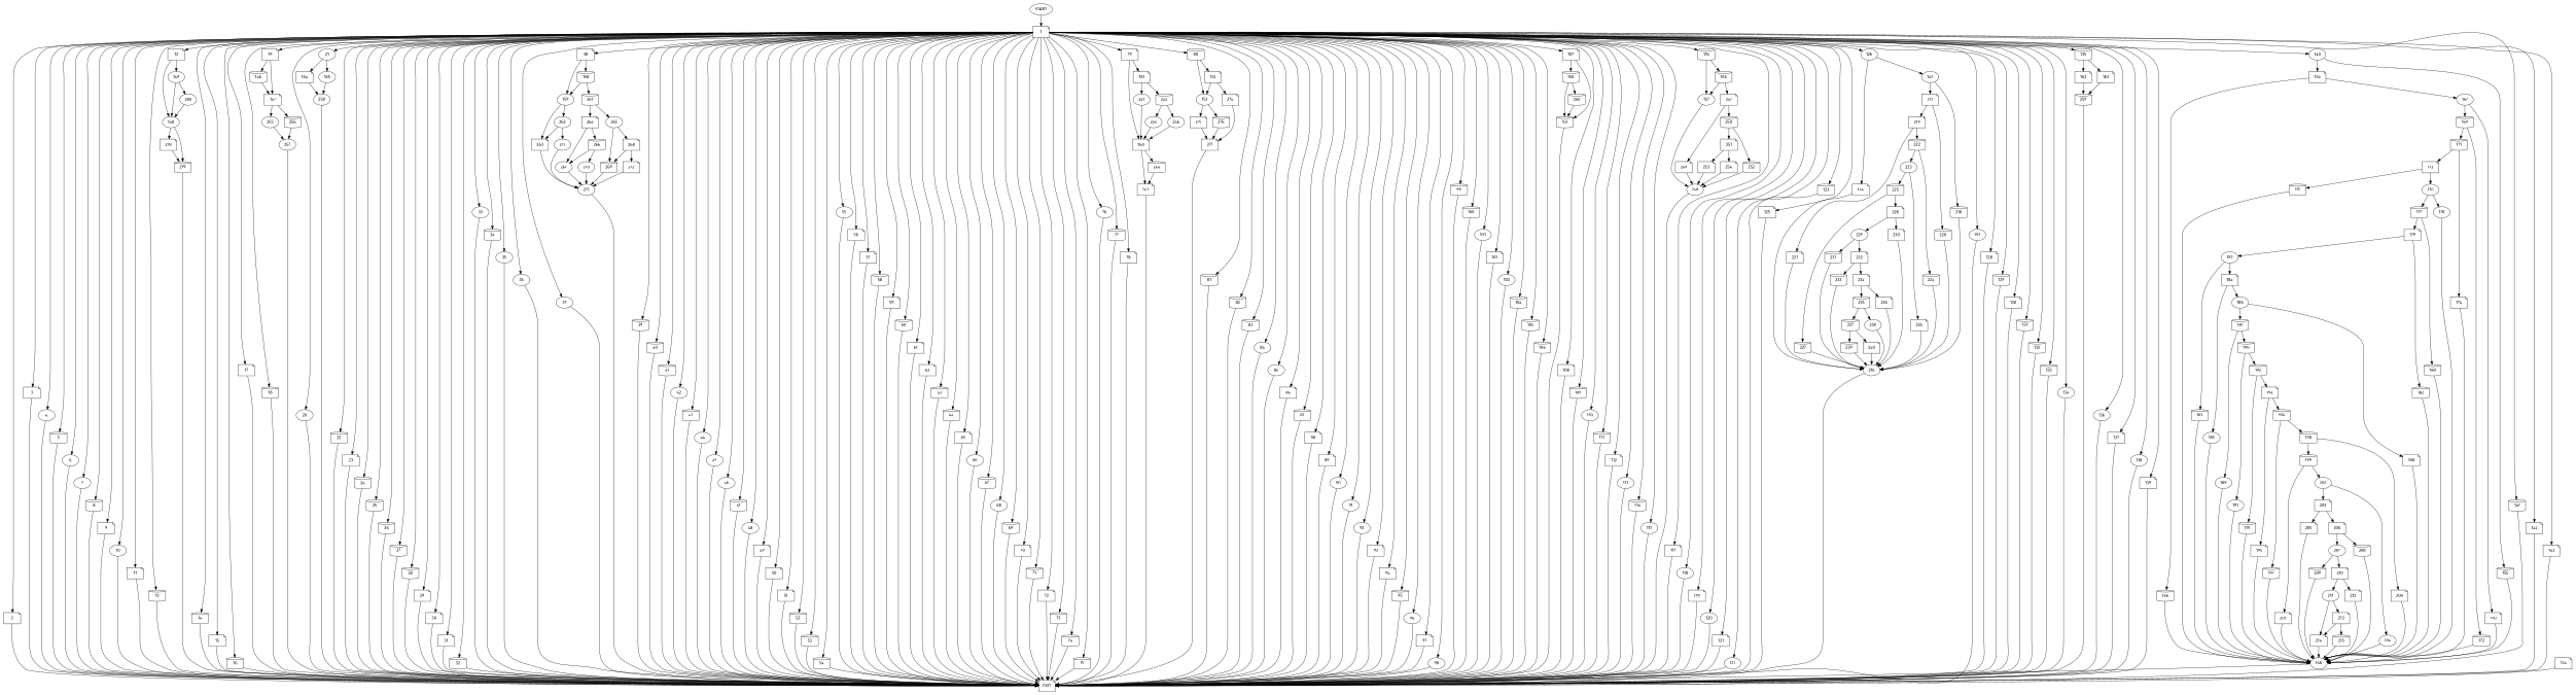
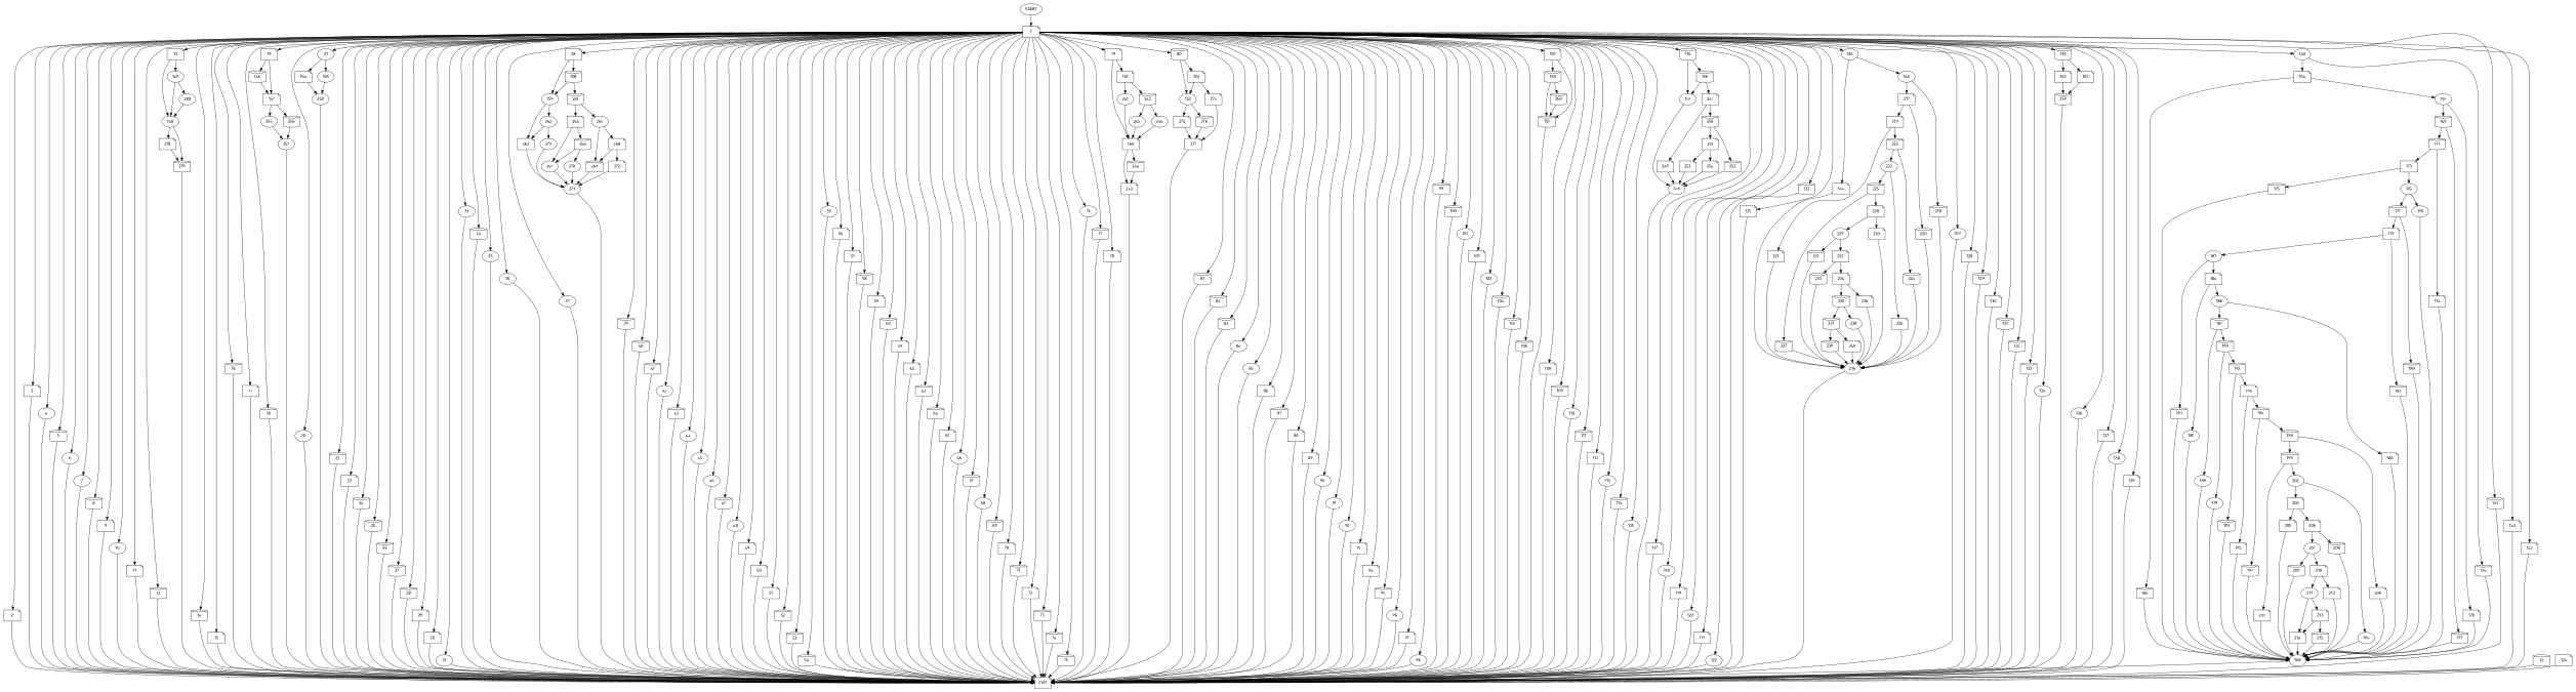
  digraph {
    fontname="Fira Sans"
    node [fontname="Fira Sans" shape=cylinder]
    edge [fontname="Fira Sans"]
    n1 [label=START shape=ellipse]
    1 [shape=note]
    2 [shape=note]
    3 [shape=note]
    4 [shape=ellipse]
    5
    6 [shape=ellipse]
    7 [shape=ellipse]
    8
    9 [shape=note]
    10 [shape=ellipse]
    11 [shape=note]
    12
    13 [shape=note]
    14
    15 [shape=note]
    16
    17 [shape=note]
    18
    19 [shape=note]
    20 [shape=ellipse]
    21 [shape=ellipse]
    22
    23 [shape=note]
    24
    25
    26
    27
    28
    29 [shape=note]
    30 [shape=note]
-   31 [shape=note]
+   31 [shape=ellipse]
    32
    33 [shape=ellipse]
    34
    35 [shape=ellipse]
    36 [shape=ellipse]
    37 [shape=ellipse]
    38 [shape=note]
    39
    40
    41
    42 [shape=ellipse]
    43
    44 [shape=ellipse]
    45 [shape=ellipse]
    46 [shape=ellipse]
    47
    48 [shape=ellipse]
    49 [shape=note]
    50 [shape=note]
    51 [shape=note]
    52
    53
    54
    55 [shape=ellipse]
    56 [shape=note]
    57 [shape=note]
    58
    59 [shape=note]
    60
    61 [shape=note]
    62 [shape=note]
    63
    64
    65 [shape=note]
    66 [shape=ellipse]
    67
    68 [shape=ellipse]
    69
    70 [shape=note]
    71
    72 [shape=note]
    73
    74
    75
    76 [shape=ellipse]
    77
    78 [shape=note]
    79 [shape=note]
    80
    81
    82
    83
    84 [shape=ellipse]
    85 [shape=ellipse]
    86 [shape=note]
    87
    88 [shape=note]
    89 [shape=note]
    90 [shape=ellipse]
    91 [shape=ellipse]
    92 [shape=ellipse]
    93 [shape=note]
    94 [shape=note]
    95
    96 [shape=ellipse]
    97 [shape=note]
    98 [shape=ellipse]
    99
    100
    101 [shape=ellipse]
    102 [shape=note]
    103 [shape=ellipse]
    104
    105
    106
    107 [shape=note]
    108 [shape=note]
    109
    110 [shape=ellipse]
    111
    112 [shape=note]
    113 [shape=ellipse]
    114
    115 [shape=ellipse]
    116
    117 [shape=note]
    118 [shape=ellipse]
    119 [shape=note]
    120 [shape=ellipse]
    121 [shape=note]
    122 [shape=ellipse]
    123
    125 [shape=note]
    126 [shape=ellipse]
    n127 [label=927 shape=ellipse]
    128 [shape=note]
    129
    130 [shape=note]
    131
    132
    133
    134 [shape=ellipse]
    135
    136 [shape=ellipse]
    137 [shape=note]
    138 [shape=ellipse]
    139 [shape=note]
    140 [shape=ellipse]
    141
    142 [shape=note]
    143 [shape=note]
    n144 [label=EXIT shape=note]
    148 [shape=ellipse]
    149 [shape=ellipse]
    146
    147 [shape=note]
    164 [shape=note]
    165 [shape=ellipse]
    158
    159 [shape=ellipse]
    160 [shape=note]
    161 [shape=note]
    152 [shape=note]
    153 [shape=ellipse]
    150
    151
    156
    157 [shape=ellipse]
    124 [shape=note]
    144 [shape=note]
    145 [shape=ellipse]
    162 [shape=note]
    163 [shape=note]
    154 [shape=note]
    155
    278 [shape=note]
    279
    280 [shape=ellipse]
    255 [shape=ellipse]
    256
    258 [shape=ellipse]
    261
    262 [shape=ellipse]
    263 [shape=note]
    243 [shape=note]
    244
    241 [shape=ellipse]
    242
    274 [shape=note]
    275 [shape=note]
    276
    260
    247 [shape=note]
    248 [shape=ellipse]
    216 [shape=ellipse]
    217 [shape=note]
    218
    259
    166
    167 [shape=ellipse]
    168 [shape=ellipse]
    219 [shape=note]
    220
    257 [shape=ellipse]
    277 [shape=note]
    169
    170 [shape=note]
    249 [shape=note]
    250
    264 [shape=note]
    265 [shape=ellipse]
    273 [shape=ellipse]
    271 [shape=ellipse]
    245 [shape=ellipse]
    246 [shape=ellipse]
    171
    172
    173 [shape=note]
    174 [shape=note]
    175
    176 [shape=ellipse]
    177
    178 [shape=ellipse]
    179 [shape=note]
    180
    181 [shape=ellipse]
    182
    183
    184 [shape=note]
    185 [shape=ellipse]
    186 [shape=ellipse]
    187
    188 [shape=note]
    189 [shape=ellipse]
    190
    191 [shape=ellipse]
    192
    193
    194 [shape=note]
    195 [shape=note]
    196
    197
    198
    199
    200 [shape=note]
    201 [shape=note]
    202 [shape=ellipse]
    203 [shape=note]
    204 [shape=ellipse]
    205 [shape=note]
    206 [shape=note]
    207 [shape=ellipse]
    208
    209
    210 [shape=note]
    211 [shape=ellipse]
    212 [shape=note]
    213 [shape=note]
    214 [shape=note]
    215
    221 [shape=note]
    222
    223 [shape=ellipse]
    224
    225
    226 [shape=note]
    227
    228 [shape=note]
    229 [shape=ellipse]
    230 [shape=note]
    231
    232 [shape=note]
    233
    234 [shape=note]
    235
    236 [shape=note]
    237
    238 [shape=ellipse]
    239
    240 [shape=note]
    251 [shape=note]
    252
    253 [shape=note]
    254 [shape=note]
    266
    267 [shape=ellipse]
    268 [shape=note]
    269
    270 [shape=ellipse]
    272 [shape=note]
    n1 -> 1
    1 -> 2
    1 -> 3
    1 -> 4
    1 -> 5
    1 -> 6
    1 -> 7
    1 -> 8
    1 -> 9
    1 -> 10
    1 -> 11
    1 -> 12
    1 -> 13
    1 -> 14
    1 -> 15
    1 -> 16
    1 -> 17
    1 -> 18
    1 -> 19
    1 -> 20
    1 -> 21
    1 -> 22
    1 -> 23
    1 -> 24
    1 -> 25
    1 -> 26
    1 -> 27
    1 -> 28
    1 -> 29
    1 -> 30
    1 -> 31
-   1 -> 32
    1 -> 33
    1 -> 34
    1 -> 35
    1 -> 36
    1 -> 37
    1 -> 38
    1 -> 39
    1 -> 40
    1 -> 41
    1 -> 42
    1 -> 43
    1 -> 44
    1 -> 45
    1 -> 46
    1 -> 47
    1 -> 48
    1 -> 49
    1 -> 50
    1 -> 51
    1 -> 52
    1 -> 53
    1 -> 54
    1 -> 55
    1 -> 56
    1 -> 57
    1 -> 58
    1 -> 59
    1 -> 60
    1 -> 61
    1 -> 62
    1 -> 63
    1 -> 64
    1 -> 65
    1 -> 66
    1 -> 67
    1 -> 68
    1 -> 69
    1 -> 70
    1 -> 71
    1 -> 72
    1 -> 73
    1 -> 74
    1 -> 75
    1 -> 76
    1 -> 77
    1 -> 78
    1 -> 79
    1 -> 80
    1 -> 81
    1 -> 82
    1 -> 83
    1 -> 84
    1 -> 85
    1 -> 86
    1 -> 87
    1 -> 88
    1 -> 89
    1 -> 90
    1 -> 91
    1 -> 92
    1 -> 93
    1 -> 94
    1 -> 95
    1 -> 96
    1 -> 97
    1 -> 98
    1 -> 99
    1 -> 100
    1 -> 101
    1 -> 102
    1 -> 103
    1 -> 104
    1 -> 105
    1 -> 106
    1 -> 107
    1 -> 108
    1 -> 109
    1 -> 110
    1 -> 111
    1 -> 112
    1 -> 113
    1 -> 114
    1 -> 115
    1 -> 116
    1 -> 117
    1 -> 118
    1 -> 119
    1 -> 120
    1 -> 121
    1 -> 122
    1 -> 123
    1 -> 125
    1 -> 126
    1 -> n127
    1 -> 128
    1 -> 129
    1 -> 130
    1 -> 131
    1 -> 132
    1 -> 133
    1 -> 134
    1 -> 135
    1 -> 136
    1 -> 137
    1 -> 138
    1 -> 139
    1 -> 140
    1 -> 141
    1 -> 142
    1 -> 143
    2 -> n144
    3 -> n144
    4 -> n144
    5 -> n144
    6 -> n144
    7 -> n144
    8 -> n144
    9 -> n144
    10 -> n144
    11 -> n144
    12 -> n144
    13 -> 148
    13 -> 149
    14 -> n144
    15 -> n144
    16 -> n144
    17 -> n144
    18 -> n144
    19 -> 146
    19 -> 147
    20 -> n144
    21 -> 164
    21 -> 165
    22 -> n144
    23 -> n144
    24 -> n144
    25 -> n144
    26 -> n144
    27 -> n144
    28 -> n144
    29 -> n144
    30 -> n144
    31 -> n144
    32 -> n144
    33 -> n144
    34 -> n144
    35 -> n144
    36 -> n144
    37 -> n144
    38 -> 158
    38 -> 159
    39 -> n144
    40 -> n144
    41 -> n144
    42 -> n144
    43 -> n144
    44 -> n144
    45 -> n144
    46 -> n144
    47 -> n144
    48 -> n144
    49 -> n144
    50 -> n144
    51 -> n144
    52 -> n144
    53 -> n144
    54 -> n144
    55 -> n144
    56 -> n144
    57 -> n144
    58 -> n144
    59 -> n144
    60 -> n144
    61 -> n144
    62 -> n144
    63 -> n144
    64 -> n144
    65 -> n144
    66 -> n144
    67 -> n144
    68 -> n144
    69 -> n144
    70 -> n144
    71 -> n144
    72 -> n144
    73 -> n144
    74 -> n144
    75 -> n144
    76 -> n144
    77 -> n144
    78 -> n144
    79 -> 160
    79 -> 161
    80 -> 152
    80 -> 153
    81 -> n144
    82 -> n144
    83 -> n144
    84 -> n144
    85 -> n144
    86 -> n144
    87 -> n144
    88 -> n144
    89 -> n144
    90 -> n144
    91 -> n144
    92 -> n144
    93 -> n144
    94 -> n144
    95 -> n144
    96 -> n144
    97 -> n144
    98 -> n144
    99 -> n144
    100 -> n144
    101 -> n144
    102 -> n144
    103 -> n144
    104 -> n144
    105 -> n144
    106 -> n144
    107 -> 150
    107 -> 151
    108 -> n144
    109 -> n144
    110 -> n144
    111 -> n144
    112 -> n144
    113 -> n144
    114 -> n144
    115 -> n144
    116 -> 156
    116 -> 157
    117 -> n144
    118 -> n144
    119 -> n144
    120 -> n144
    121 -> n144
    122 -> n144
    123 -> n144
    125 -> n144
    126 -> 144
    126 -> 145
    n127 -> n144
    128 -> n144
    129 -> n144
    130 -> n144
    131 -> n144
    132 -> n144
    133 -> n144
    134 -> n144
    135 -> 162
    135 -> 163
    136 -> n144
    137 -> n144
    138 -> n144
    139 -> n144
    140 -> 154
    140 -> 155
    141 -> n144
    142 -> n144
    143 -> n144
    148 -> 278
    148 -> 279
    149 -> 148
    149 -> 280
    146 -> 147
    147 -> 255
    147 -> 256
    164 -> 258
    165 -> 258
    158 -> 159
    158 -> 261
    159 -> 262
    159 -> 263
    160 -> 243
    160 -> 244
    161 -> 241
    161 -> 242
    152 -> 153
    152 -> 274
    153 -> 275
    153 -> 276
    150 -> 151
    150 -> 260
    151 -> n144
    156 -> 157
    156 -> 247
    157 -> 248
    124 -> n144
    144 -> 216
    145 -> 217
    145 -> 218
    162 -> 259
    163 -> 259
    154 -> 166
    154 -> 167
    155 -> 168
    278 -> 279
    279 -> n144
    280 -> 148
    255 -> 257
    256 -> 257
    258 -> n144
    261 -> 264
    261 -> 265
    262 -> 263
    262 -> 273
    263 -> 271
    243 -> n144
    244 -> 243
    241 -> 160
    242 -> 245
    242 -> 246
    274 -> 277
    275 -> 277
    276 -> 277
    260 -> 151
    247 -> 249
    247 -> 250
    248 -> n144
    216 -> n144
    217 -> 219
    217 -> 220
    218 -> 216
    259 -> n144
    166 -> 168
    167 -> 169
    167 -> 170
    168 -> n144
    219 -> 221
    219 -> 222
    220 -> 216
    257 -> n144
    277 -> n144
    169 -> 171
    169 -> 172
    170 -> 168
    249 -> 248
    250 -> 251
    250 -> 252
    264 -> 266
    264 -> 267
    265 -> 268
    265 -> 269
    273 -> 271
    271 -> n144
    245 -> 160
    246 -> 160
    171 -> 173
    171 -> 174
    172 -> 168
    173 -> 175
    173 -> 176
    174 -> 168
    175 -> 168
    176 -> 177
    176 -> 178
    177 -> 179
    177 -> 180
    178 -> 168
    179 -> 181
    179 -> 182
    180 -> 168
    181 -> 183
    181 -> 184
    182 -> 168
    183 -> 168
    184 -> 185
    184 -> 186
    185 -> 168
    186 -> 187
    186 -> 188
    187 -> 189
    187 -> 190
    188 -> 168
    189 -> 168
    190 -> 191
    190 -> 192
    191 -> 168
    192 -> 193
    192 -> 194
    193 -> 168
    194 -> 195
    194 -> 196
    195 -> 168
    196 -> 197
    196 -> 198
    197 -> 168
    198 -> 199
    198 -> 200
    199 -> 201
    199 -> 202
    200 -> 168
    201 -> 168
    202 -> 203
    202 -> 204
    203 -> 205
    203 -> 206
    204 -> 168
    205 -> 168
    206 -> 207
    206 -> 208
    207 -> 209
    207 -> 210
    208 -> 168
    209 -> 168
    210 -> 211
    210 -> 212
    211 -> 213
    211 -> 214
    212 -> 168
    213 -> 214
    213 -> 215
    214 -> 168
    215 -> 168
    221 -> 216
    222 -> 223
    222 -> 224
    223 -> 225
    223 -> 226
    224 -> 216
    225 -> 227
    225 -> 228
    226 -> 216
    227 -> 216
    228 -> 229
    228 -> 230
    229 -> 231
    229 -> 232
    230 -> 216
    231 -> 216
    232 -> 233
    232 -> 234
    233 -> 216
    234 -> 235
    234 -> 236
    235 -> 237
    235 -> 238
    236 -> 216
    237 -> 239
    237 -> 240
    238 -> 216
    239 -> 216
    240 -> 216
    251 -> 253
    251 -> 254
    252 -> 248
    253 -> 248
    254 -> 248
    266 -> 267
    266 -> 270
    267 -> 271
    268 -> 269
    268 -> 272
    269 -> 271
    270 -> 271
    272 -> 271
  }
